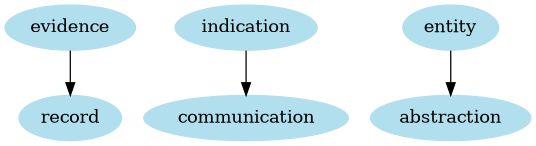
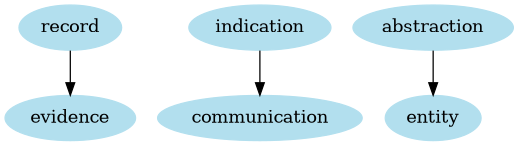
  digraph {
    node [color=lightblue2 style=filled]
    record
    evidence
    indication
    communication
    abstraction
    entity
-   evidence -> record
+   record -> evidence
    indication -> communication
-   entity -> abstraction
+   abstraction -> entity
  }
